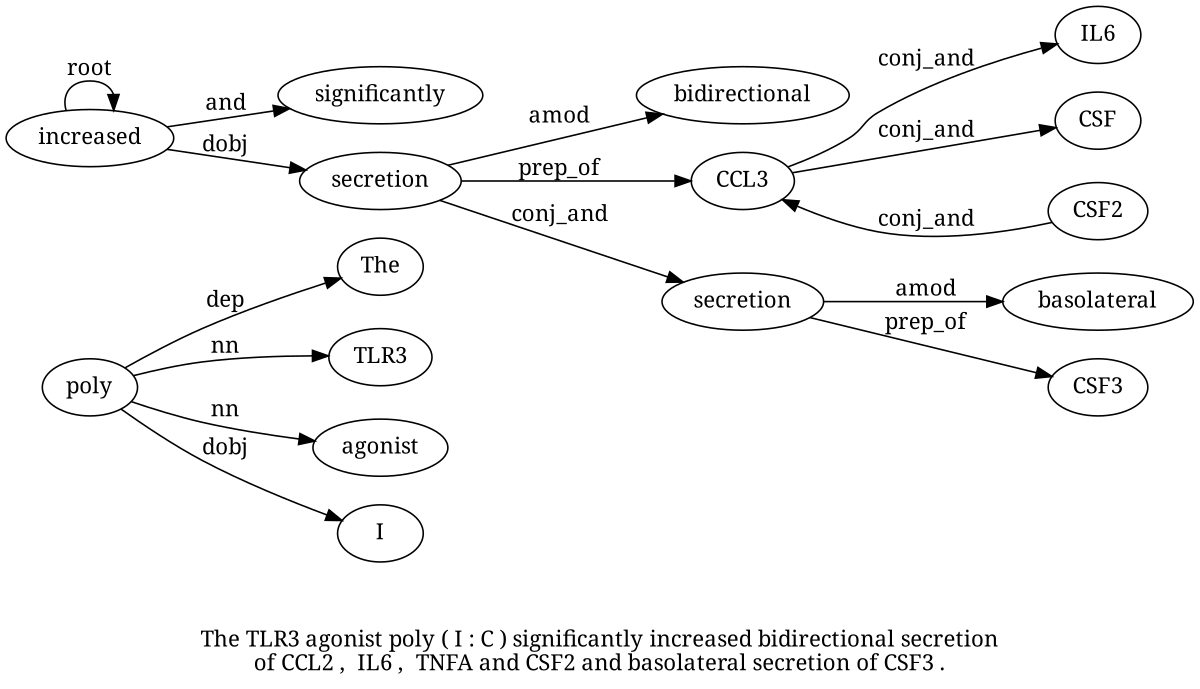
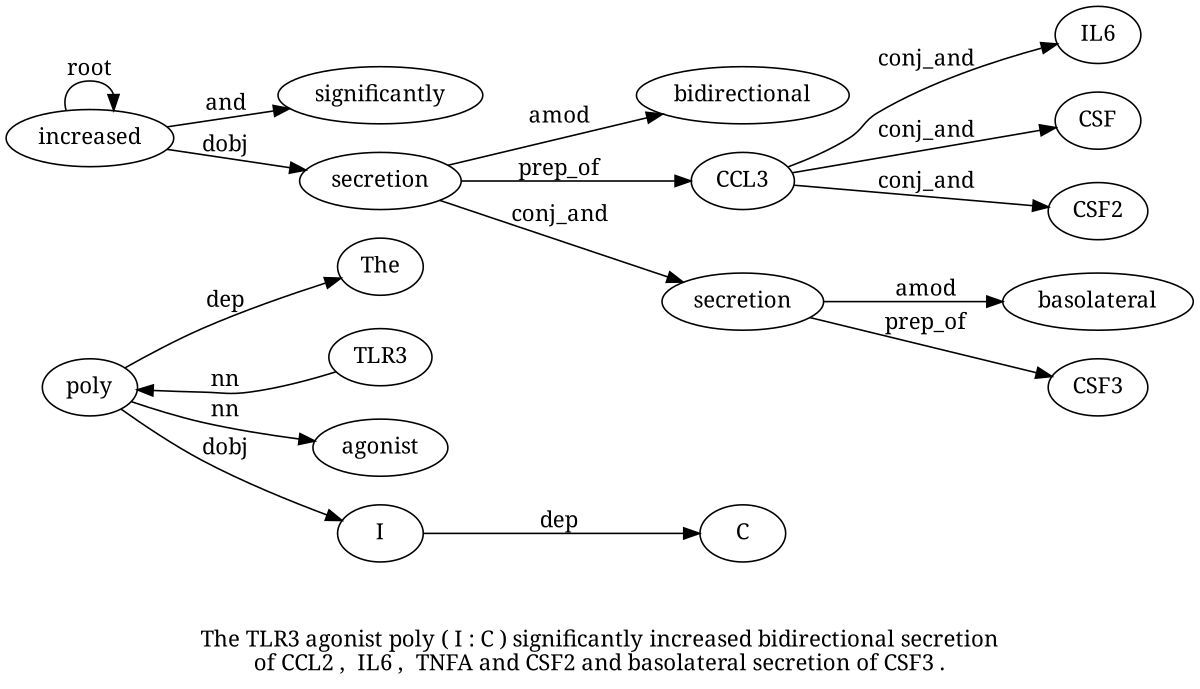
  digraph {
    fontname="Noto Serif"
    label="The TLR3 agonist poly ( I : C ) significantly increased bidirectional secretion\nof CCL2 ,  IL6 ,  TNFA and CSF2 and basolateral secretion of CSF3 ."
    rankdir=LR
    node [fillcolor=white fontname="Noto Serif" style=filled]
    edge [fontname="Noto Serif"]
    n1 [label=poly]
    n2 [label=The]
    n3 [label=TLR3]
    n4 [label=agonist]
    n5 [label=I]
+   n6 [label=C]
    n7 [label=increased]
    n8 [label=significantly]
    n9 [label=secretion]
    n10 [label=bidirectional]
    n11 [label=CCL3]
    n12 [label=secretion]
    n13 [label=IL6]
    n14 [label=CSF]
    n15 [label=CSF2]
    n16 [label=basolateral]
    n17 [label=CSF3]
    n1 -> n2 [label=dep]
-   n1 -> n3 [label=nn]
+   n3 -> n1 [label=nn]
    n1 -> n4 [label=nn]
    n1 -> n5 [label=dobj]
+   n5 -> n6 [label=dep]
    n7 -> n7 [label=root]
    n7 -> n8 [label=and]
    n7 -> n9 [label=dobj]
    n9 -> n10 [label=amod]
    n9 -> n11 [label=prep_of]
    n9 -> n12 [label=conj_and]
    n11 -> n13 [label=conj_and]
    n11 -> n14 [label=conj_and]
-   n15 -> n11 [label=conj_and]
+   n11 -> n15 [label=conj_and]
    n12 -> n16 [label=amod]
    n12 -> n17 [label=prep_of]
  }
